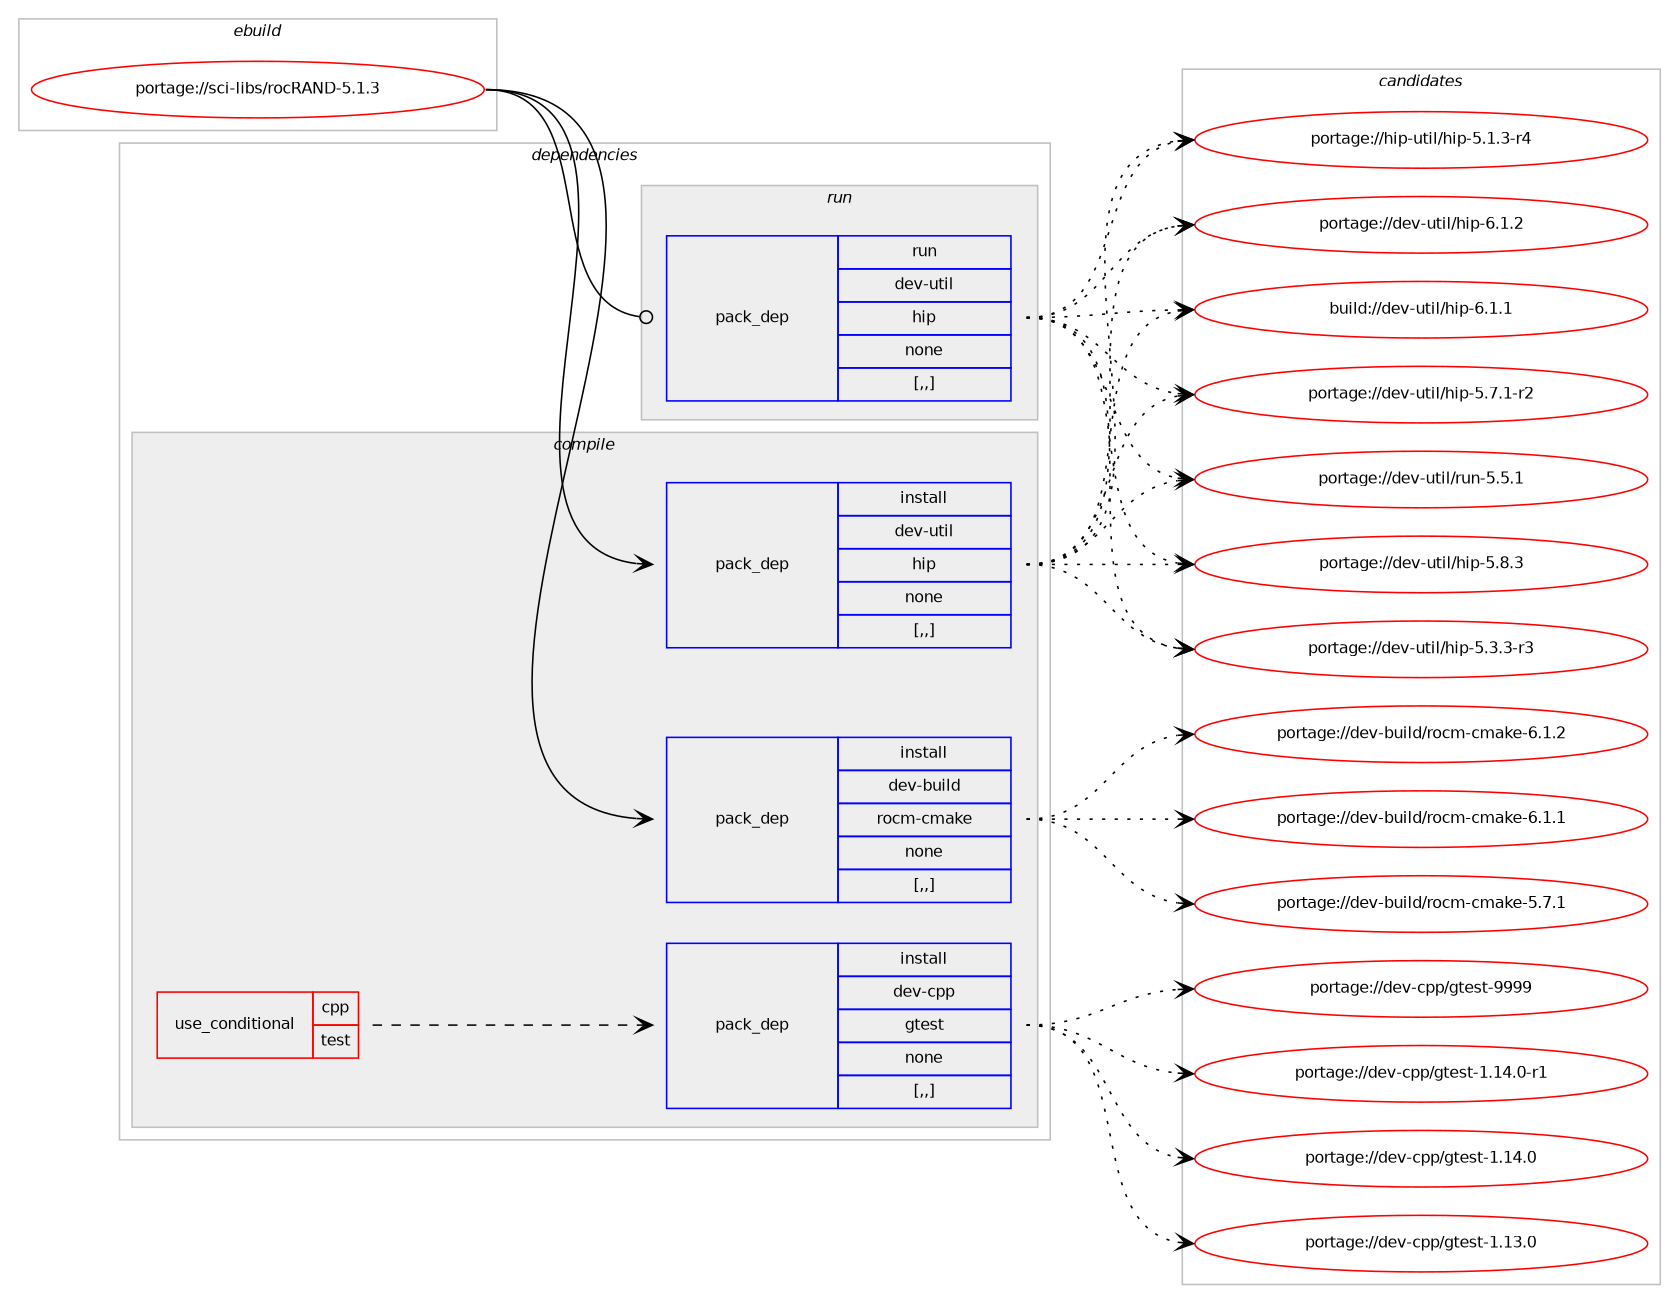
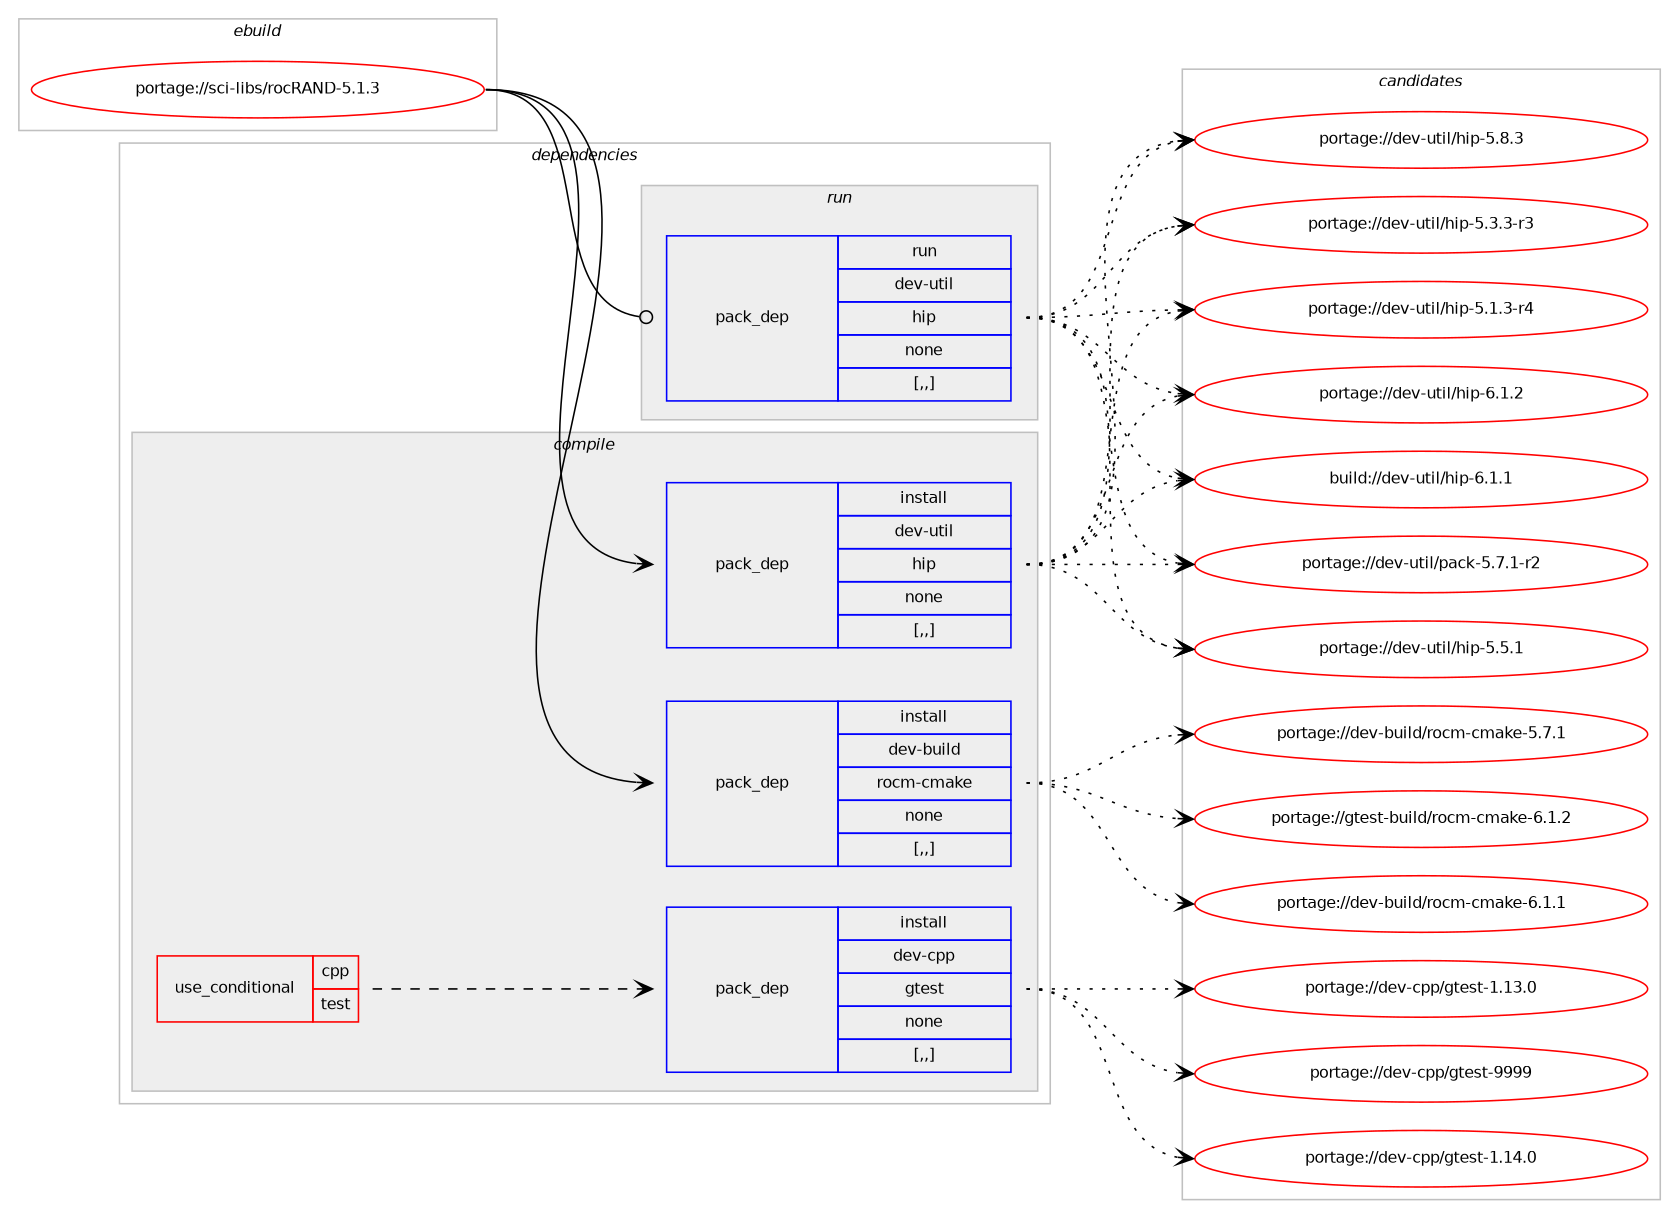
  digraph {
    compound=true
    concentrate=true
    fontname=Helvetica
    fontsize=10
    newrank=true
    rankdir=LR
    ranksep=1.5
    node [color=red fontname=Helvetica fontsize=10]
    edge [arrowhead=vee headport=w style=dotted tailport=e weight=100]
    n1 [label="portage://sci-libs/rocRAND-5.1.3" width=4]
    n2 [color=blue label=<<TABLE BORDER="0" CELLBORDER="1" CELLSPACING="0" CELLPADDING="4" WIDTH="220"><TR><TD ROWSPAN="6" CELLPADDING="30">pack_dep</TD></TR><TR><TD WIDTH="110">install</TD></TR><TR><TD>dev-cpp</TD></TR><TR><TD>gtest</TD></TR><TR><TD>none</TD></TR><TR><TD>[,,]</TD></TR></TABLE>> shape=none]
    n3 [label=<<TABLE BORDER="0" CELLBORDER="1" CELLSPACING="0" CELLPADDING="4"><TR><TD ROWSPAN="3" CELLPADDING="10">use_conditional</TD></TR><TR><TD>cpp</TD></TR><TR><TD>test</TD></TR></TABLE>> shape=none]
    n4 [color=blue label=<<TABLE BORDER="0" CELLBORDER="1" CELLSPACING="0" CELLPADDING="4" WIDTH="220"><TR><TD ROWSPAN="6" CELLPADDING="30">pack_dep</TD></TR><TR><TD WIDTH="110">install</TD></TR><TR><TD>dev-build</TD></TR><TR><TD>rocm-cmake</TD></TR><TR><TD>none</TD></TR><TR><TD>[,,]</TD></TR></TABLE>> shape=none]
    n5 [color=blue label=<<TABLE BORDER="0" CELLBORDER="1" CELLSPACING="0" CELLPADDING="4" WIDTH="220"><TR><TD ROWSPAN="6" CELLPADDING="30">pack_dep</TD></TR><TR><TD WIDTH="110">install</TD></TR><TR><TD>dev-util</TD></TR><TR><TD>hip</TD></TR><TR><TD>none</TD></TR><TR><TD>[,,]</TD></TR></TABLE>> shape=none]
    n6 [color=blue label=<<TABLE BORDER="0" CELLBORDER="1" CELLSPACING="0" CELLPADDING="4" WIDTH="220"><TR><TD ROWSPAN="6" CELLPADDING="30">pack_dep</TD></TR><TR><TD WIDTH="110">run</TD></TR><TR><TD>dev-util</TD></TR><TR><TD>hip</TD></TR><TR><TD>none</TD></TR><TR><TD>[,,]</TD></TR></TABLE>> shape=none]
    n7 [label="portage://dev-cpp/gtest-9999" width=4]
-   n8 [label="portage://dev-cpp/gtest-1.14.0-r1" width=4]
    n9 [label="portage://dev-cpp/gtest-1.14.0" width=4]
    n10 [label="portage://dev-cpp/gtest-1.13.0" width=4]
-   n11 [label="portage://dev-build/rocm-cmake-6.1.2" width=4]
+   n11 [label="portage://gtest-build/rocm-cmake-6.1.2" width=4]
    n12 [label="portage://dev-build/rocm-cmake-6.1.1" width=4]
    n13 [label="portage://dev-build/rocm-cmake-5.7.1" width=4]
    n14 [label="portage://dev-util/hip-6.1.2" width=4]
    n15 [label="build://dev-util/hip-6.1.1" width=4]
-   n16 [label="portage://dev-util/hip-5.7.1-r2" width=4]
-   n17 [label="portage://dev-util/run-5.5.1" width=4]
+   n16 [label="portage://dev-util/pack-5.7.1-r2" width=4]
+   n17 [label="portage://dev-util/hip-5.5.1" width=4]
    n18 [label="portage://dev-util/hip-5.8.3" width=4]
    n19 [label="portage://dev-util/hip-5.3.3-r3" width=4]
-   n20 [label="portage://hip-util/hip-5.1.3-r4" width=4]
+   n20 [label="portage://dev-util/hip-5.1.3-r4" width=4]
    subgraph cluster_1 {
      color=gray
      label=<<i>ebuild</i>>
      n1
    }
    subgraph cluster_2 {
      color=gray
      label=<<i>dependencies</i>>
      subgraph cluster_3 {
        color=gray
        fillcolor="#eeeeee"
        label=<<i>compile</i>>
        style=filled
        subgraph sub_4 {
          color=gray
          fillcolor="#eeeeee"
          label=<<i>compile</i>>
          style=filled
          n3
          subgraph sub_5 {
            color=gray
            fillcolor="#eeeeee"
            label=<<i>compile</i>>
            style=filled
            n2
          }
        }
        subgraph sub_6 {
          color=gray
          fillcolor="#eeeeee"
          label=<<i>compile</i>>
          style=filled
          n4
        }
        subgraph sub_7 {
          color=gray
          fillcolor="#eeeeee"
          label=<<i>compile</i>>
          style=filled
          n5
        }
      }
      subgraph cluster_8 {
        color=gray
        fillcolor="#eeeeee"
        label=<<i>compile and run</i>>
        style=filled
      }
      subgraph cluster_9 {
        color=gray
        fillcolor="#eeeeee"
        label=<<i>run</i>>
        style=filled
        subgraph sub_10 {
          color=gray
          fillcolor="#eeeeee"
          label=<<i>run</i>>
          style=filled
          n6
        }
      }
    }
    subgraph cluster_11 {
      color=gray
      label=<<i>candidates</i>>
      rank=same
      subgraph sub_12 {
        color=black
        label=<<i>candidates</i>>
        nodesep=1
        rank=same
        n7
-       n8
        n9
        n10
      }
      subgraph sub_13 {
        color=black
        label=<<i>candidates</i>>
        nodesep=1
        rank=same
        n11
        n12
        n13
      }
      subgraph sub_14 {
        color=black
        label=<<i>candidates</i>>
        nodesep=1
        rank=same
        n14
        n15
        n16
        n17
        n18
        n19
        n20
      }
      subgraph sub_15 {
        color=black
        label=<<i>candidates</i>>
        nodesep=1
        rank=same
        n14
        n15
        n16
        n17
        n18
        n19
        n20
      }
    }
    n1 -> n4 [style=solid weight=20]
    n1 -> n5 [style=solid weight=20]
    n1 -> n6 [arrowhead=odot style=solid weight=20]
    n2 -> n7
-   n2 -> n8
    n2 -> n9
    n2 -> n10
    n3 -> n2 [style=dashed weight=20]
    n4 -> n11
    n4 -> n12
    n4 -> n13
    n5 -> n14
    n5 -> n15
    n5 -> n16
    n5 -> n17
    n5 -> n18
    n5 -> n19
    n5 -> n20
    n6 -> n14
    n6 -> n15
    n6 -> n16
    n6 -> n17
    n6 -> n18
    n6 -> n19
    n6 -> n20
  }
